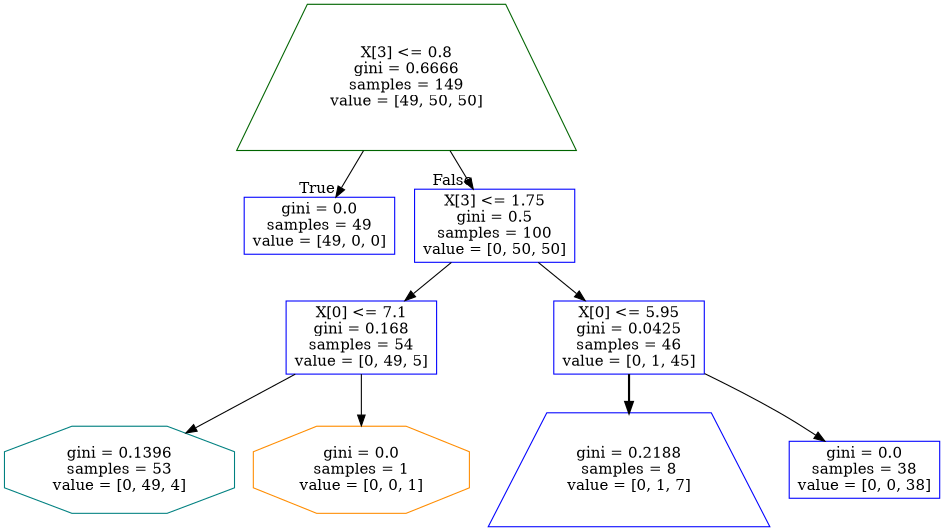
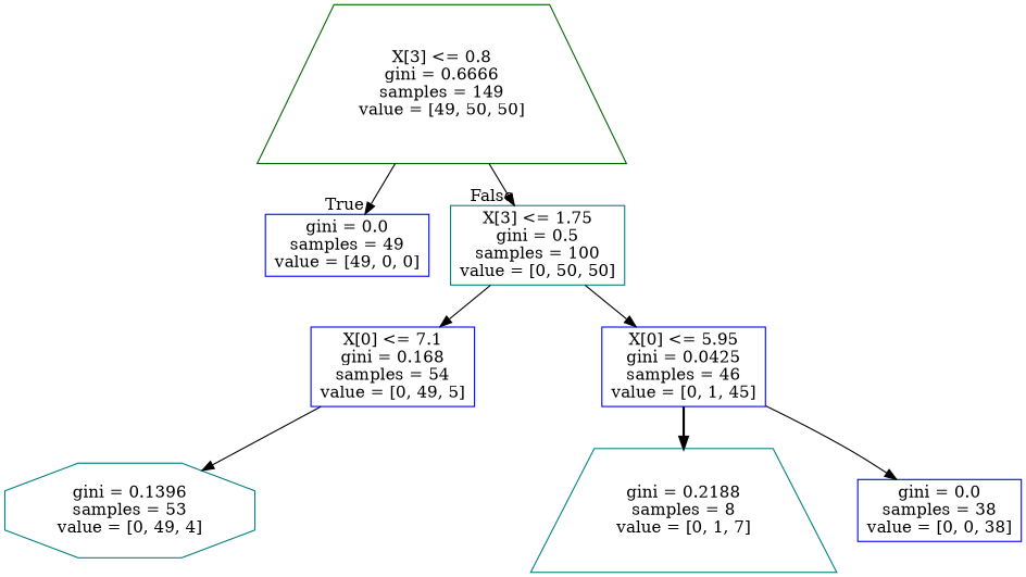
  digraph {
    node [color=blue shape=box]
    edge [style=solid]
    n1 [color=darkgreen label="X[3] <= 0.8\ngini = 0.6666\nsamples = 149\nvalue = [49, 50, 50]" shape=trapezium]
    n2 [label="gini = 0.0\nsamples = 49\nvalue = [49, 0, 0]"]
-   n3 [label="X[3] <= 1.75\ngini = 0.5\nsamples = 100\nvalue = [0, 50, 50]"]
+   n3 [color=teal label="X[3] <= 1.75\ngini = 0.5\nsamples = 100\nvalue = [0, 50, 50]"]
    n4 [label="X[0] <= 7.1\ngini = 0.168\nsamples = 54\nvalue = [0, 49, 5]"]
    n5 [label="X[0] <= 5.95\ngini = 0.0425\nsamples = 46\nvalue = [0, 1, 45]"]
    n6 [color=teal label="gini = 0.1396\nsamples = 53\nvalue = [0, 49, 4]" shape=octagon]
-   n7 [color=darkorange label="gini = 0.0\nsamples = 1\nvalue = [0, 0, 1]" shape=octagon]
-   n8 [label="gini = 0.2188\nsamples = 8\nvalue = [0, 1, 7]" shape=trapezium]
+   n8 [color=teal label="gini = 0.2188\nsamples = 8\nvalue = [0, 1, 7]" shape=trapezium]
    n9 [label="gini = 0.0\nsamples = 38\nvalue = [0, 0, 38]"]
    n1 -> n2 [headlabel=True labelangle=45 labeldistance=2.5]
    n1 -> n3 [headlabel=False labelangle=-45 labeldistance=2.5]
    n3 -> n4
    n3 -> n5
    n4 -> n6
-   n4 -> n7
    n5 -> n8 [style=bold]
    n5 -> n9
  }
